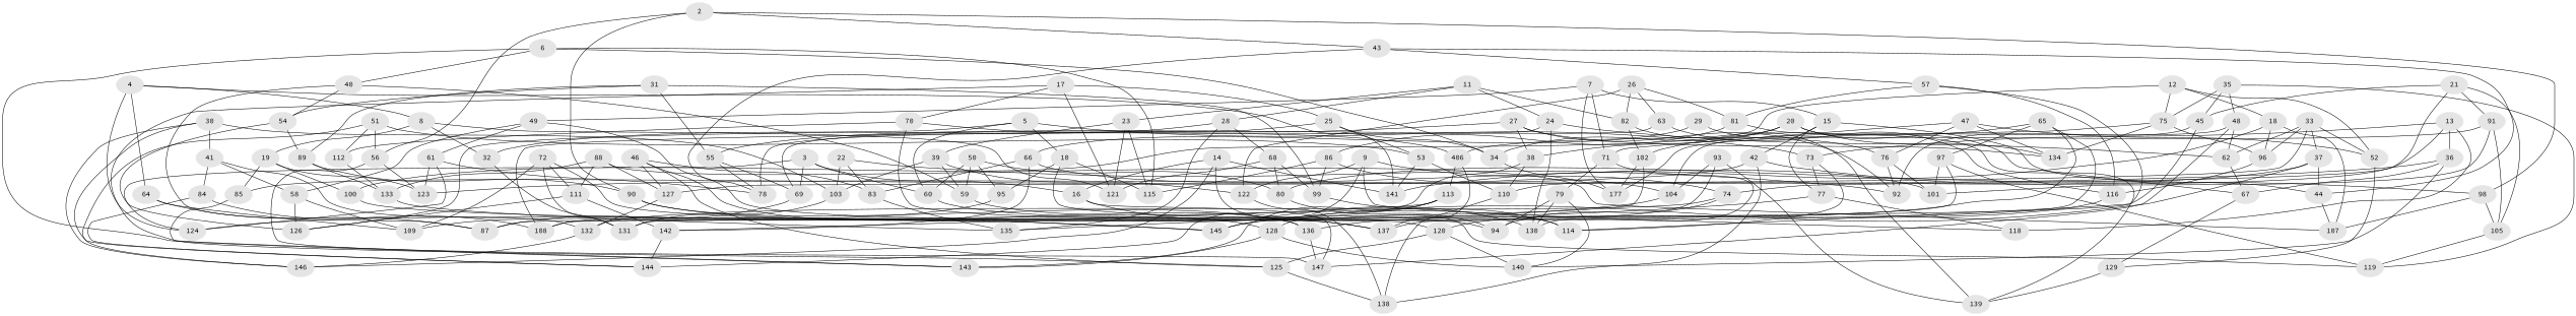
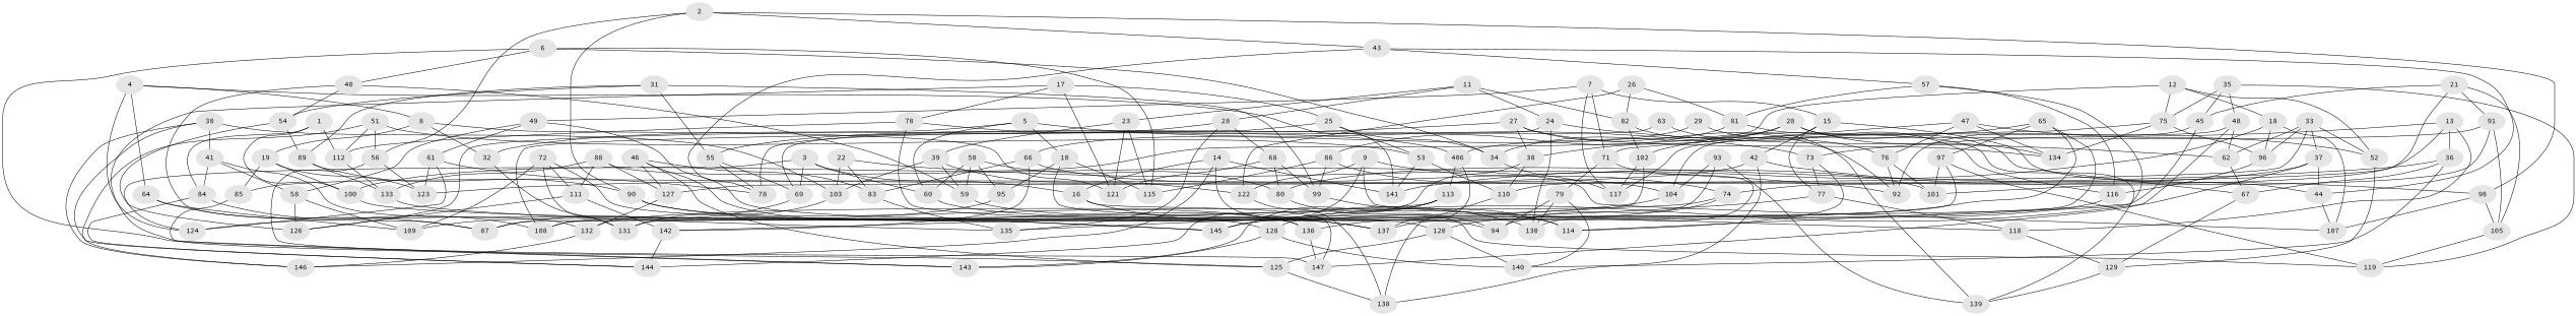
  graph {
    fontname="Source Code Pro"
    node [color=gray90 fontname="Source Code Pro" style=filled]
    edge [fontname="Source Code Pro"]
+   1
    84
    100
    112
    64
    87
    109
    144
    108
    145
    133
    2
    43
    56
    90
    98
    44
    78
    57
    147
    123
    136
    128
    107
    105
    3
    16
    60
    69
    124
    130
    137
    4
    8
    141
    19
    32
    121
    5
    10
    73
    126
    115
    94
    95
    77
    114
    6
    34
    40
    143
-   117 [label=177]
+   117
    54
    59
    7
    15
    49
    71
    42
    58
    61
    79
    85
    131
    9
    74
    118
    122
    132
    129
    138
    11
    23
    24
    28
    82
    39
    62
    68
    135
    102
    139
    12
    18
    52
    75
    96
    63
    76
    13
    36
    110
    67
    140
    14
    119
    146
    17
    25
    70
    125
    53
    n103 [label=406]
    120
    116
    20
    38
    134
    21
    45
    91
    92
    101
    22
    83
    103
    29
    66
    26
    81
    86
    27
    55
    99
    80
    142
    30
    41
    31
    89
    33
    37
    127
    35
    48
    104
    46
    47
    50
    51
    65
    97
    113
    72
    111
    88
    93
+   1 -- 84
+   1 -- 100
+   1 -- 112
    84 -- 144
    84 -- 108
    100 -- 145
    112 -- 133
    64 -- 87
    64 -- 109
    133 -- 135
    2 -- 43
    2 -- 56
    2 -- 90
    2 -- 98
    43 -- 44
    43 -- 78
    43 -- 57
    56 -- 147
    56 -- 123
    90 -- 136
    90 -- 128
    98 -- 107
    98 -- 105
    44 -- 107
    57 -- 114
    57 -- 116
    57 -- 81
    136 -- 147
    128 -- 143
    128 -- 140
    105 -- 119
    3 -- 16
    3 -- 60
    3 -- 69
    3 -- 124
    16 -- 147
    16 -- 130
    60 -- 137
    69 -- 87
    4 -- 64
    4 -- 124
    4 -- 8
    4 -- 141
    8 -- 19
    8 -- 32
    8 -- 121
    19 -- 100
    19 -- 123
    19 -- 85
    32 -- 131
    5 -- 60
    5 -- 10
    5 -- 73
    5 -- 126
    10 -- 115
    10 -- 94
    10 -- 95
    73 -- 77
    73 -- 114
    95 -- 109
    77 -- 118
    77 -- 135
    6 -- 115
    6 -- 34
    6 -- 40
    6 -- 143
    34 -- 117
    40 -- 87
    40 -- 54
    40 -- 59
    54 -- 126
    54 -- 89
    59 -- 114
    7 -- 117
    7 -- 15
    7 -- 49
    7 -- 71
    15 -- 44
    15 -- 77
    15 -- 42
    49 -- 137
    49 -- 58
    49 -- 61
    71 -- 130
    71 -- 79
    42 -- 98
    42 -- 85
    42 -- 138
    58 -- 109
    58 -- 126
    61 -- 78
    61 -- 123
    61 -- 124
    79 -- 130
    79 -- 94
    79 -- 140
    85 -- 143
    9 -- 144
    9 -- 74
    9 -- 118
    9 -- 122
    74 -- 94
    74 -- 132
+   118 -- 129
    122 -- 138
    132 -- 146
    129 -- 139
    11 -- 23
    11 -- 24
    11 -- 28
    11 -- 82
    23 -- 121
    23 -- 115
    23 -- 39
    24 -- 78
    24 -- 130
    24 -- 62
    28 -- 32
    28 -- 68
    28 -- 135
    82 -- 102
    82 -- 139
    39 -- 59
    39 -- 122
    39 -- 103
    62 -- 67
    68 -- 121
    68 -- 99
    68 -- 80
    102 -- 108
    102 -- 117
    12 -- 100
    12 -- 18
    12 -- 52
    12 -- 75
    18 -- 107
    18 -- 141
    18 -- 96
    52 -- 129
    75 -- 117
    75 -- 96
    75 -- 134
    96 -- 116
    63 -- 69
    63 -- 76
    76 -- 92
    76 -- 101
    13 -- 73
    13 -- 118
    13 -- 36
    13 -- 110
    36 -- 123
    36 -- 67
    36 -- 140
    110 -- 138
    67 -- 129
    14 -- 16
    14 -- 141
    14 -- 119
    14 -- 146
    17 -- 121
    17 -- 25
    17 -- 70
    17 -- 125
    25 -- 108
    25 -- 34
    25 -- 53
    70 -- 112
    70 -- n103
    70 -- 120
    125 -- 138
    53 -- 141
    53 -- 110
    n103 -- 137
    n103 -- 113
    120 -- 140
    120 -- 125
    116 -- 120
    20 -- 34
    20 -- 67
    20 -- 38
    20 -- 134
    38 -- 108
    38 -- 110
    21 -- 105
    21 -- 74
    21 -- 45
    21 -- 91
    45 -- 87
    45 -- 92
    91 -- 105
    91 -- n103
    91 -- 101
    22 -- 92
    22 -- 83
    22 -- 103
    83 -- 135
    103 -- 131
    29 -- 116
    29 -- 66
    66 -- 101
    66 -- 83
    66 -- 142
    26 -- 122
    26 -- 82
-   26 -- 63
    26 -- 81
    81 -- 139
    81 -- 86
    86 -- 115
    86 -- 99
    86 -- 104
    27 -- 38
    27 -- 134
    27 -- 92
    27 -- 55
    55 -- 78
    55 -- 69
    99 -- 114
    80 -- 94
    142 -- 144
    30 -- 144
    30 -- 146
    30 -- 103
    30 -- 41
    41 -- 84
    41 -- 58
    41 -- 132
    31 -- 54
    31 -- 55
    31 -- 99
    31 -- 89
    89 -- 133
    89 -- 90
    33 -- 62
    33 -- 52
    33 -- 96
    33 -- 37
    33 -- 127
    37 -- 145
    37 -- 44
    37 -- 80
    127 -- 132
    35 -- 75
    35 -- 119
    35 -- 45
    35 -- 48
    48 -- 147
    48 -- 62
    48 -- 104
    104 -- 124
    46 -- 136
    46 -- 125
    46 -- 83
    46 -- 127
    47 -- 71
    47 -- 52
    47 -- 76
    47 -- 134
    50 -- 60
    50 -- 95
    50 -- 59
    50 -- 80
    51 -- 112
    51 -- 56
    51 -- 146
    51 -- 53
    65 -- 136
    65 -- 137
    65 -- 102
    65 -- 97
    97 -- 131
    97 -- 119
    97 -- 101
    113 -- 128
    113 -- 143
    113 -- 142
    72 -- 109
    72 -- 145
    72 -- 131
    72 -- 111
    111 -- 126
    111 -- 142
    88 -- 133
    88 -- 107
    88 -- 127
    88 -- 111
    93 -- 145
    93 -- 139
    93 -- 104
  }
